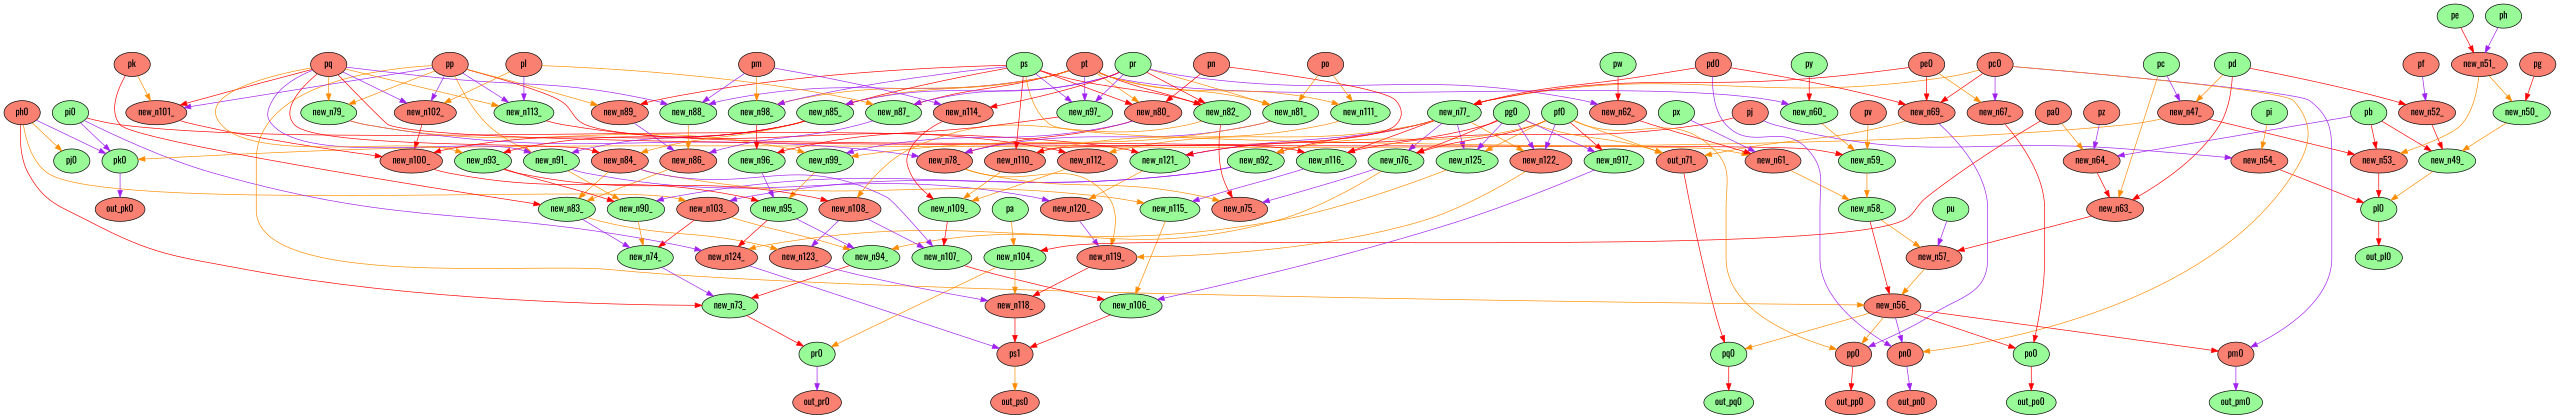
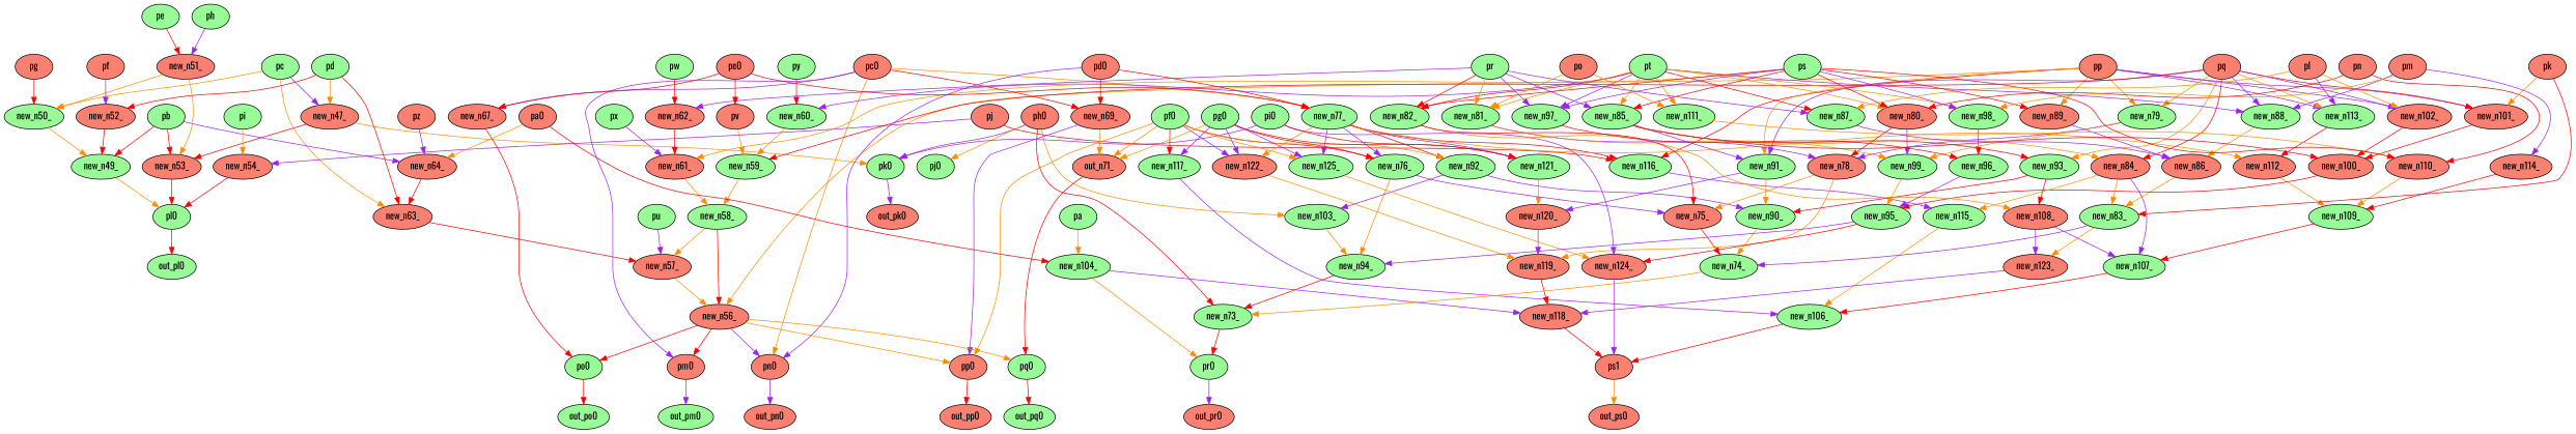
  digraph {
    fontname=Oswald
    node [fillcolor=palegreen fontname=Oswald style=filled]
    edge [color=darkorange fontname=Oswald]
    ph0 [fillcolor=salmon]
    pk0
    new_n73_
-   new_n103_ [fillcolor=salmon]
+   new_n103_
    pj0
    out_pk0 [fillcolor=salmon]
    pr0
    new_n94_
    pi0
    new_n124_ [fillcolor=salmon]
    new_n121_
    n12 [fillcolor=salmon label=ps1]
    new_n120_ [fillcolor=salmon]
    new_n47_ [fillcolor=salmon]
    new_n53_ [fillcolor=salmon]
    pl0
    pc
    new_n50_
    new_n63_ [fillcolor=salmon]
    new_n49_
    new_n57_ [fillcolor=salmon]
    pd
    new_n52_ [fillcolor=salmon]
    out_pl0
    new_n54_ [fillcolor=salmon]
    pb
    new_n64_ [fillcolor=salmon]
    pg [fillcolor=salmon]
    new_n51_ [fillcolor=salmon]
    pe
    ph
    pf [fillcolor=salmon]
    pj [fillcolor=salmon]
    new_n116_
    pi
    pc0 [fillcolor=salmon]
    pm0 [fillcolor=salmon]
    pn0 [fillcolor=salmon]
    new_n67_ [fillcolor=salmon]
    new_n69_ [fillcolor=salmon]
    new_n77_
    out_pm0
    out_pn0 [fillcolor=salmon]
    po0
    pp0 [fillcolor=salmon]
    n46 [fillcolor=salmon label=out_n71_]
    new_n76_
    new_n92_
    new_n122_ [fillcolor=salmon]
    new_n125_
    new_n112_ [fillcolor=salmon]
    new_n56_ [fillcolor=salmon]
    pq0
    out_po0
    out_pp0 [fillcolor=salmon]
    out_pq0
    pp [fillcolor=salmon]
    new_n79_
    new_n89_ [fillcolor=salmon]
    new_n91_
    new_n101_ [fillcolor=salmon]
    new_n102_ [fillcolor=salmon]
    new_n113_
    new_n78_ [fillcolor=salmon]
    new_n99_
    new_n86_ [fillcolor=salmon]
    new_n90_
    new_n100_ [fillcolor=salmon]
    new_n115_
    new_n58_
    pu
    new_n59_
    new_n61_ [fillcolor=salmon]
    pv [fillcolor=salmon]
    pq [fillcolor=salmon]
    new_n84_ [fillcolor=salmon]
    new_n88_
    new_n93_
    new_n83_
    new_n107_
    new_n108_ [fillcolor=salmon]
    new_n60_
-   pt [fillcolor=salmon]
+   pt
    new_n82_
    new_n80_ [fillcolor=salmon]
    new_n81_
    new_n85_
    new_n87_
    new_n97_
    new_n98_
    new_n111_
    new_n75_ [fillcolor=salmon]
    new_n96_
    new_n110_ [fillcolor=salmon]
    py
    px
    ps
    new_n109_
    new_n62_ [fillcolor=salmon]
    pr
    new_n114_ [fillcolor=salmon]
    pw
    pa0 [fillcolor=salmon]
    new_n104_
    new_n118_ [fillcolor=salmon]
    pz [fillcolor=salmon]
    pd0 [fillcolor=salmon]
    pe0 [fillcolor=salmon]
    pf0
-   new_n117_ [label=new_n917_]
+   new_n117_
    new_n106_
    new_n119_ [fillcolor=salmon]
    pg0
    out_pr0 [fillcolor=salmon]
    new_n74_
    new_n123_ [fillcolor=salmon]
    new_n95_
    pn [fillcolor=salmon]
    po [fillcolor=salmon]
    pk [fillcolor=salmon]
    pl [fillcolor=salmon]
    pm [fillcolor=salmon]
    pa
    out_ps0 [fillcolor=salmon]
    ph0 -> pk0 [color=purple]
    ph0 -> new_n73_ [color=red]
    ph0 -> new_n103_
    ph0 -> pj0
    pk0 -> out_pk0 [color=purple]
    new_n73_ -> pr0 [color=red]
    new_n103_ -> new_n94_
    pr0 -> out_pr0 [color=purple]
    new_n94_ -> new_n73_ [color=red]
    pi0 -> pk0 [color=purple]
    pi0 -> new_n124_ [color=purple]
    pi0 -> new_n121_ [color=red]
    new_n124_ -> n12 [color=purple]
    new_n121_ -> new_n120_
    n12 -> out_ps0
    new_n120_ -> new_n119_ [color=purple]
    new_n47_ -> pk0
    new_n47_ -> new_n53_ [color=red]
    new_n53_ -> pl0 [color=red]
    pl0 -> out_pl0 [color=red]
    pc -> new_n47_ [color=purple]
+   pc -> new_n50_
    pc -> new_n63_
    new_n50_ -> new_n49_
    new_n63_ -> new_n57_ [color=red]
    new_n49_ -> pl0
    new_n57_ -> new_n56_
    pd -> new_n47_
    pd -> new_n63_ [color=red]
    pd -> new_n52_ [color=red]
    new_n52_ -> new_n49_ [color=red]
    new_n54_ -> pl0 [color=red]
    pb -> new_n53_ [color=red]
    pb -> new_n49_ [color=red]
    pb -> new_n64_ [color=purple]
    new_n64_ -> new_n63_ [color=red]
    pg -> new_n50_ [color=red]
    new_n51_ -> new_n53_
    new_n51_ -> new_n50_
    pe -> new_n51_ [color=red]
    ph -> new_n51_ [color=purple]
    pf -> new_n52_ [color=purple]
    pj -> new_n54_ [color=purple]
    pj -> new_n116_ [color=red]
    new_n116_ -> new_n115_ [color=purple]
    pi -> new_n54_
    pc0 -> pm0 [color=purple]
    pc0 -> pn0
    pc0 -> new_n67_ [color=purple]
    pc0 -> new_n69_ [color=red]
    pc0 -> new_n77_
    pm0 -> out_pm0 [color=purple]
    pn0 -> out_pn0 [color=purple]
    new_n67_ -> po0 [color=red]
    new_n69_ -> pp0 [color=purple]
    new_n69_ -> n46
    new_n77_ -> new_n121_ [color=purple]
    new_n77_ -> new_n116_ [color=red]
    new_n77_ -> new_n76_ [color=purple]
    new_n77_ -> new_n92_ [color=red]
    new_n77_ -> new_n122_
    new_n77_ -> new_n125_ [color=purple]
    new_n77_ -> new_n112_
    po0 -> out_po0 [color=red]
    pp0 -> out_pp0 [color=red]
    n46 -> pq0 [color=red]
    new_n76_ -> new_n94_
    new_n76_ -> new_n75_ [color=purple]
    new_n92_ -> new_n103_ [color=purple]
    new_n92_ -> new_n90_ [color=purple]
    new_n122_ -> new_n119_
    new_n125_ -> new_n124_
    new_n112_ -> new_n109_
    new_n56_ -> pm0 [color=red]
    new_n56_ -> pn0 [color=purple]
    new_n56_ -> po0 [color=red]
    new_n56_ -> pp0
    new_n56_ -> pq0
    pq0 -> out_pq0 [color=red]
    pp -> new_n116_ [color=red]
    pp -> new_n56_
    pp -> new_n79_
    pp -> new_n89_
    pp -> new_n91_
    pp -> new_n101_ [color=purple]
    pp -> new_n102_ [color=purple]
    pp -> new_n113_ [color=purple]
    new_n79_ -> new_n78_ [color=purple]
    new_n79_ -> new_n99_
    new_n89_ -> new_n86_ [color=purple]
    new_n91_ -> new_n120_ [color=purple]
    new_n91_ -> new_n90_
    new_n101_ -> new_n100_ [color=red]
    new_n102_ -> new_n100_ [color=red]
    new_n113_ -> new_n112_ [color=red]
    new_n78_ -> new_n75_
    new_n78_ -> new_n119_
    new_n99_ -> new_n95_
    new_n86_ -> new_n83_
    new_n90_ -> new_n74_
    new_n100_ -> new_n95_ [color=red]
    new_n115_ -> new_n106_
    new_n58_ -> new_n57_
    new_n58_ -> new_n56_ [color=red]
    pu -> new_n57_ [color=purple]
    new_n59_ -> new_n58_
    new_n61_ -> new_n58_
    pv -> new_n59_
    pq -> new_n79_
    pq -> new_n91_ [color=purple]
    pq -> new_n101_ [color=red]
    pq -> new_n102_ [color=purple]
    pq -> new_n113_
    pq -> new_n59_ [color=red]
    pq -> new_n84_ [color=red]
    pq -> new_n88_ [color=purple]
    pq -> new_n93_
    new_n84_ -> new_n115_
    new_n84_ -> new_n83_
    new_n84_ -> new_n107_ [color=purple]
    new_n88_ -> new_n86_
    new_n93_ -> new_n90_ [color=red]
    new_n93_ -> new_n108_ [color=red]
    new_n83_ -> new_n74_ [color=purple]
    new_n83_ -> new_n123_
    new_n107_ -> new_n106_ [color=red]
    new_n108_ -> new_n107_ [color=purple]
    new_n108_ -> new_n123_ [color=purple]
    new_n60_ -> new_n59_
    pt -> new_n88_ [color=purple]
    pt -> new_n60_ [color=purple]
    pt -> new_n82_ [color=red]
    pt -> new_n80_
    pt -> new_n81_
    pt -> new_n85_
    pt -> new_n87_ [color=red]
    pt -> new_n97_ [color=purple]
    pt -> new_n98_
    pt -> new_n111_
    new_n82_ -> new_n108_
    new_n82_ -> new_n75_ [color=red]
    new_n80_ -> new_n78_ [color=red]
    new_n80_ -> new_n99_ [color=purple]
    new_n81_ -> new_n78_ [color=purple]
    new_n81_ -> new_n99_
    new_n85_ -> new_n91_ [color=purple]
    new_n85_ -> new_n100_ [color=red]
    new_n85_ -> new_n84_
    new_n85_ -> new_n93_ [color=red]
    new_n87_ -> new_n86_ [color=purple]
    new_n97_ -> new_n96_ [color=red]
    new_n98_ -> new_n96_ [color=red]
    new_n111_ -> new_n110_
-   new_n103_ -> new_n74_ [color=red]
+   new_n75_ -> new_n74_ [color=red]
    new_n96_ -> new_n95_ [color=purple]
    new_n110_ -> new_n109_
    py -> new_n60_ [color=red]
    px -> new_n61_ [color=purple]
    ps -> new_n89_ [color=red]
    ps -> new_n61_
    ps -> new_n82_ [color=red]
    ps -> new_n80_ [color=red]
    ps -> new_n85_ [color=red]
    ps -> new_n97_ [color=purple]
    ps -> new_n98_ [color=purple]
    ps -> new_n110_ [color=red]
    new_n109_ -> new_n107_ [color=red]
    new_n62_ -> new_n61_ [color=red]
    pr -> new_n82_ [color=red]
    pr -> new_n81_
    pr -> new_n85_ [color=purple]
    pr -> new_n87_ [color=purple]
    pr -> new_n97_ [color=purple]
    pr -> new_n62_ [color=purple]
-   pr -> new_n114_ [color=red]
    new_n114_ -> new_n109_ [color=red]
    pw -> new_n62_ [color=red]
    pa0 -> new_n64_
    pa0 -> new_n104_ [color=red]
    new_n104_ -> pr0
-   new_n104_ -> new_n118_
+   new_n104_ -> new_n118_ [color=purple]
    new_n118_ -> n12 [color=red]
    pz -> new_n64_ [color=purple]
    pd0 -> pn0 [color=purple]
    pd0 -> new_n69_ [color=red]
    pd0 -> new_n77_ [color=red]
-   pe0 -> new_n67_
-   pe0 -> new_n69_ [color=red]
+   pe0 -> new_n67_ [color=red]
+   pe0 -> pv [color=red]
    pe0 -> new_n77_ [color=red]
    pf0 -> pp0
    pf0 -> n46
    pf0 -> new_n76_ [color=red]
    pf0 -> new_n92_
    pf0 -> new_n122_ [color=purple]
    pf0 -> new_n125_
    pf0 -> new_n117_ [color=red]
    new_n117_ -> new_n106_ [color=purple]
    new_n106_ -> n12 [color=red]
    new_n119_ -> new_n118_ [color=red]
    pg0 -> new_n121_ [color=red]
    pg0 -> n46
    pg0 -> new_n76_ [color=red]
    pg0 -> new_n122_ [color=purple]
    pg0 -> new_n125_ [color=purple]
    pg0 -> new_n117_ [color=purple]
-   new_n74_ -> new_n73_ [color=purple]
+   new_n74_ -> new_n73_
    new_n123_ -> new_n118_ [color=purple]
    new_n95_ -> new_n94_ [color=purple]
    new_n95_ -> new_n124_ [color=red]
    pn -> new_n80_ [color=red]
    pn -> new_n110_ [color=red]
    po -> new_n81_
    po -> new_n111_
    pk -> new_n101_
    pk -> new_n83_ [color=red]
    pl -> new_n102_
    pl -> new_n113_ [color=purple]
    pl -> new_n87_
    pm -> new_n88_ [color=purple]
    pm -> new_n98_
    pm -> new_n114_ [color=purple]
    pa -> new_n104_
  }
